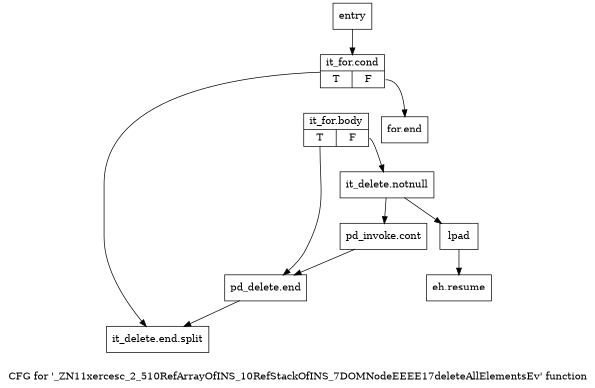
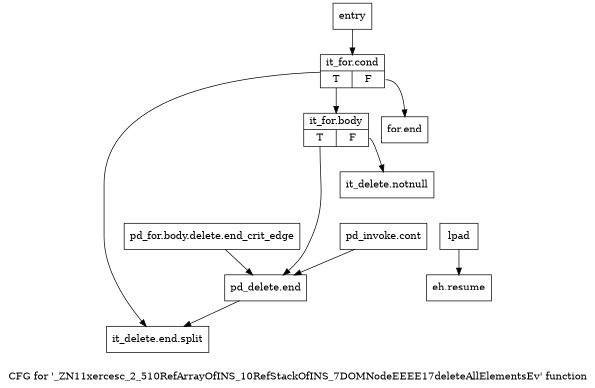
  digraph {
    label="CFG for '_ZN11xercesc_2_510RefArrayOfINS_10RefStackOfINS_7DOMNodeEEEE17deleteAllElementsEv' function"
    node [shape=record]
    n1 [label="{entry}"]
    n2 [label="{it_for.cond|{<s0>T|<s1>F}}"]
    n3 [label="{it_for.body|{<s0>T|<s1>F}}"]
    n4 [label="{for.end}"]
    n5 [label="{it_delete.end.split}"]
    n6 [label="{it_delete.notnull}"]
    n7 [label="{pd_delete.end}"]
+   n8 [label="{pd_for.body.delete.end_crit_edge}"]
    n9 [label="{pd_invoke.cont}"]
    n10 [label="{lpad}"]
    n11 [label="{eh.resume}"]
    n1 -> n2
+   n2 -> n3 [tailport=s0]
    n2 -> n4 [tailport=s1]
    n2 -> n5
    n3 -> n6 [tailport=s1]
    n3 -> n7 [tailport=s0]
-   n6 -> n9
-   n6 -> n10
    n7 -> n5
+   n8 -> n7
    n9 -> n7
    n10 -> n11
  }
